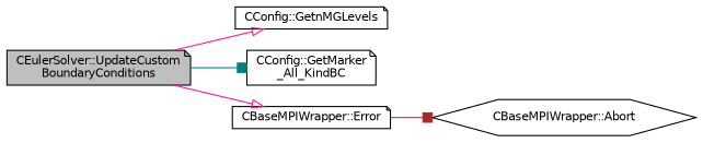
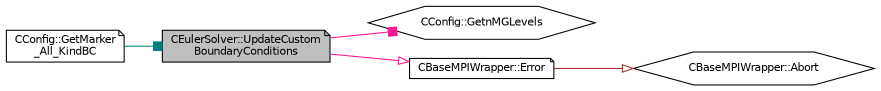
  digraph {
    rankdir=LR
    node [color=black fillcolor=white fontname=Helvetica fontsize=10 shape=note style=filled]
    edge [arrowhead=box color=deeppink fontname=Helvetica fontsize=10 labelfontname=Helvetica labelfontsize=10 style=solid]
    n1 [fillcolor=grey75 fontcolor=black height=0.2 label="CEulerSolver::UpdateCustom\lBoundaryConditions" width=0.4]
-   n2 [height=0.2 label="CConfig::GetnMGLevels" width=0.4]
+   n2 [height=0.2 label="CConfig::GetnMGLevels" shape=hexagon width=0.4]
    n3 [height=0.2 label="CConfig::GetMarker\l_All_KindBC" width=0.4]
    n4 [height=0.2 label="CBaseMPIWrapper::Error" width=0.4]
    n5 [height=0.2 label="CBaseMPIWrapper::Abort" shape=hexagon width=0.4]
-   n1 -> n2 [arrowhead=onormal]
-   n1 -> n3 [color=teal]
+   n1 -> n2
+   n3 -> n1 [color=teal]
    n1 -> n4 [arrowhead=onormal]
-   n4 -> n5 [color=brown]
+   n4 -> n5 [arrowhead=onormal color=brown]
  }
